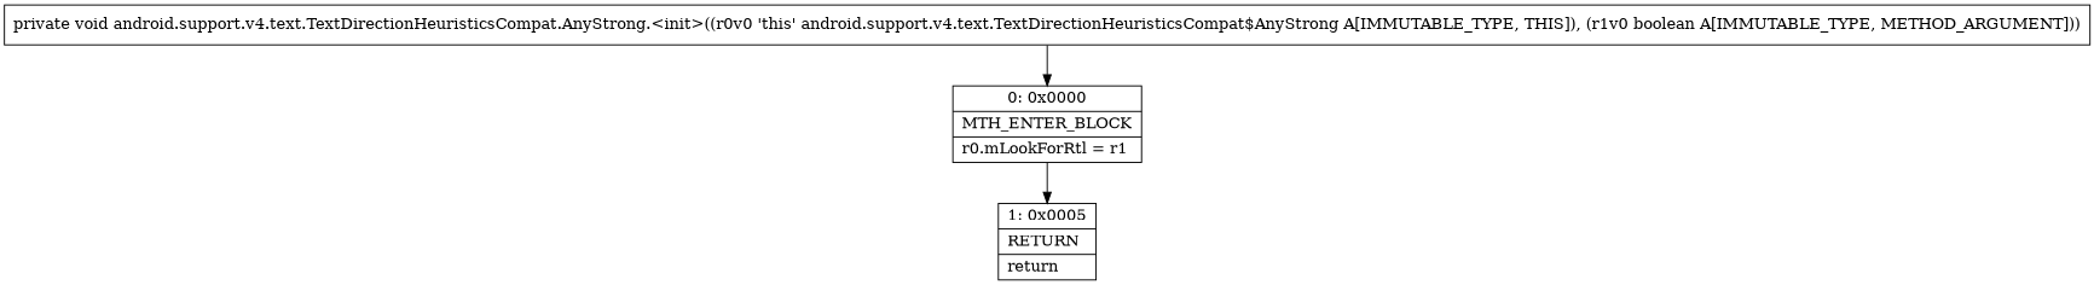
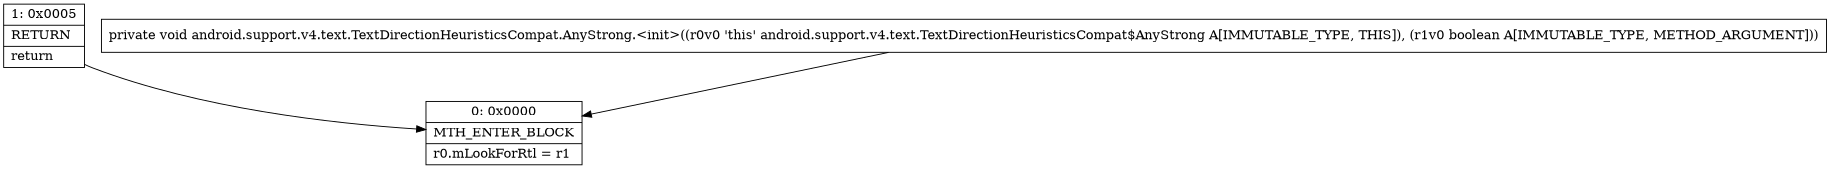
  digraph {
    node [shape=record]
    n1 [label="{0\:\ 0x0000|MTH_ENTER_BLOCK\l|r0.mLookForRtl = r1\l}"]
    n2 [label="{1\:\ 0x0005|RETURN\l|return\l}"]
    n3 [label="{private void android.support.v4.text.TextDirectionHeuristicsCompat.AnyStrong.\<init\>((r0v0 'this' android.support.v4.text.TextDirectionHeuristicsCompat$AnyStrong A[IMMUTABLE_TYPE, THIS]), (r1v0 boolean A[IMMUTABLE_TYPE, METHOD_ARGUMENT])) }"]
-   n1 -> n2
+   n2 -> n1
    n3 -> n1
  }
